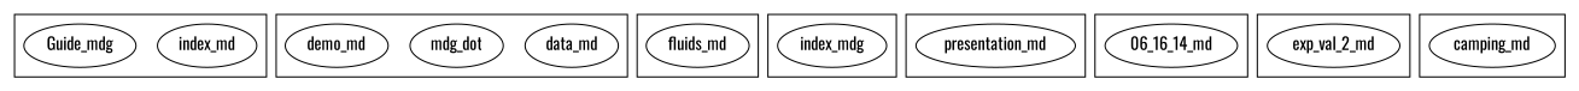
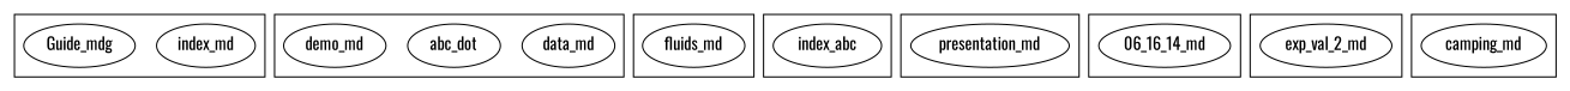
  digraph {
    fontname=Oswald
    node [fontname=Oswald]
    index_md
    Guide_mdg
    data_md
-   abc_dot [label=mdg_dot]
+   abc_dot
    demo_md
    fluids_md
-   index_mdg
+   index_mdg [label=index_abc]
    presentation_md
    "06_16_14_md"
    exp_val_2_md
    camping_md
    subgraph cluster_1 {
      index_md
      Guide_mdg
    }
    subgraph cluster_2 {
      data_md
      abc_dot
      demo_md
    }
    subgraph cluster_3 {
    }
    subgraph cluster_4 {
    }
    subgraph cluster_5 {
    }
    subgraph cluster_6 {
    }
    subgraph cluster_7 {
      fluids_md
    }
    subgraph cluster_8 {
      index_mdg
    }
    subgraph cluster_9 {
      presentation_md
    }
    subgraph cluster_10 {
    }
    subgraph cluster_11 {
      "06_16_14_md"
    }
    subgraph cluster_12 {
    }
    subgraph cluster_13 {
    }
    subgraph cluster_14 {
      exp_val_2_md
    }
    subgraph cluster_15 {
      camping_md
    }
    subgraph cluster_16 {
    }
    subgraph cluster_17 {
    }
  }
